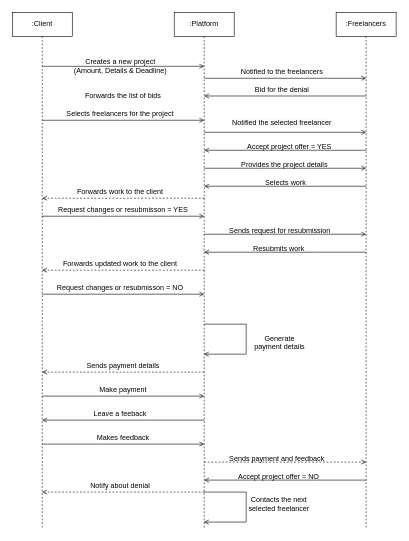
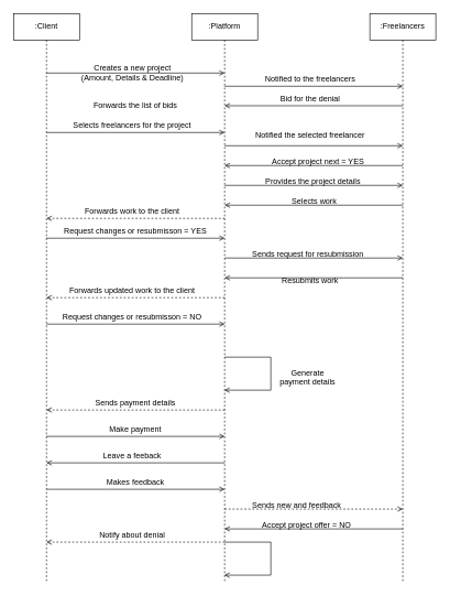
  <mxCell id="0" />
  <mxCell id="1" parent="0" />
  <mxCell id="2" value=":Client" style="shape=umlLifeline;perimeter=lifelinePerimeter;whiteSpace=wrap;html=1;container=0;dropTarget=0;collapsible=0;recursiveResize=0;outlineConnect=0;portConstraint=eastwest;newEdgeStyle={&quot;edgeStyle&quot;:&quot;elbowEdgeStyle&quot;,&quot;elbow&quot;:&quot;vertical&quot;,&quot;curved&quot;:0,&quot;rounded&quot;:0};" parent="1" vertex="1"><mxGeometry x="20" y="20" width="100" height="860" as="geometry" /></mxCell>
  <mxCell id="3" value=":Platform" style="shape=umlLifeline;perimeter=lifelinePerimeter;whiteSpace=wrap;html=1;container=0;dropTarget=0;collapsible=0;recursiveResize=0;outlineConnect=0;portConstraint=eastwest;newEdgeStyle={&quot;edgeStyle&quot;:&quot;elbowEdgeStyle&quot;,&quot;elbow&quot;:&quot;vertical&quot;,&quot;curved&quot;:0,&quot;rounded&quot;:0};" parent="1" vertex="1"><mxGeometry x="290" y="20" width="100" height="860" as="geometry" /></mxCell>
  <mxCell id="4" value=":Freelancers" style="shape=umlLifeline;perimeter=lifelinePerimeter;whiteSpace=wrap;html=1;container=0;dropTarget=0;collapsible=0;recursiveResize=0;outlineConnect=0;portConstraint=eastwest;newEdgeStyle={&quot;edgeStyle&quot;:&quot;elbowEdgeStyle&quot;,&quot;elbow&quot;:&quot;vertical&quot;,&quot;curved&quot;:0,&quot;rounded&quot;:0};" parent="1" vertex="1"><mxGeometry x="560" y="20" width="100" height="860" as="geometry" /></mxCell>
  <mxCell id="5" value="" style="endArrow=open;html=1;rounded=0;" parent="1" edge="1"><mxGeometry width="50" height="50" relative="1" as="geometry"><mxPoint x="70" y="110" as="sourcePoint" /><mxPoint x="340" y="110" as="targetPoint" /><Array as="points"><mxPoint x="160" y="110" /></Array></mxGeometry></mxCell>
  <mxCell id="6" value="Creates a new project&lt;br&gt;(Amount, Details &amp;amp; Deadline)" style="text;html=1;align=center;verticalAlign=middle;resizable=0;points=[];autosize=1;strokeColor=none;fillColor=none;" parent="1" vertex="1"><mxGeometry x="110" y="90" width="180" height="40" as="geometry" /></mxCell>
  <mxCell id="7" value="Forwards the list of bids" style="text;html=1;strokeColor=none;fillColor=none;align=center;verticalAlign=middle;whiteSpace=wrap;rounded=0;" parent="1" vertex="1"><mxGeometry x="115" y="150" width="180" height="20" as="geometry" /></mxCell>
  <mxCell id="8" value="" style="endArrow=open;html=1;rounded=0;" parent="1" edge="1"><mxGeometry width="50" height="50" relative="1" as="geometry"><mxPoint x="70" y="200" as="sourcePoint" /><mxPoint x="340" y="200" as="targetPoint" /><Array as="points"><mxPoint x="160" y="200" /></Array></mxGeometry></mxCell>
  <mxCell id="9" value="Selects freelancers for the project" style="text;html=1;strokeColor=none;fillColor=none;align=center;verticalAlign=middle;whiteSpace=wrap;rounded=0;" parent="1" vertex="1"><mxGeometry x="90" y="180" width="220" height="20" as="geometry" /></mxCell>
  <mxCell id="10" value="" style="endArrow=open;html=1;rounded=0;dashed=1;" parent="1" edge="1"><mxGeometry width="50" height="50" relative="1" as="geometry"><mxPoint x="340" y="330" as="sourcePoint" /><mxPoint x="70" y="330" as="targetPoint" /><Array as="points"><mxPoint x="250" y="330" /></Array></mxGeometry></mxCell>
  <mxCell id="11" value="Forwards work to the client" style="text;html=1;strokeColor=none;fillColor=none;align=center;verticalAlign=middle;whiteSpace=wrap;rounded=0;" parent="1" vertex="1"><mxGeometry x="110" y="310" width="180" height="20" as="geometry" /></mxCell>
  <mxCell id="12" value="" style="endArrow=open;html=1;rounded=0;" parent="1" edge="1"><mxGeometry width="50" height="50" relative="1" as="geometry"><mxPoint x="69.5" y="360" as="sourcePoint" /><mxPoint x="340" y="360" as="targetPoint" /><Array as="points"><mxPoint x="160" y="360" /></Array></mxGeometry></mxCell>
  <mxCell id="13" value="Request changes or resubmisson = YES" style="text;html=1;strokeColor=none;fillColor=none;align=center;verticalAlign=middle;whiteSpace=wrap;rounded=0;" parent="1" vertex="1"><mxGeometry x="90" y="340" width="230" height="20" as="geometry" /></mxCell>
  <mxCell id="14" value="" style="endArrow=open;html=1;rounded=0;dashed=1;" parent="1" edge="1"><mxGeometry width="50" height="50" relative="1" as="geometry"><mxPoint x="340" y="450" as="sourcePoint" /><mxPoint x="70" y="450" as="targetPoint" /><Array as="points"><mxPoint x="250" y="450" /></Array></mxGeometry></mxCell>
  <mxCell id="15" value="" style="endArrow=open;html=1;rounded=0;" parent="1" edge="1"><mxGeometry width="50" height="50" relative="1" as="geometry"><mxPoint x="70" y="490" as="sourcePoint" /><mxPoint x="340" y="490" as="targetPoint" /><Array as="points"><mxPoint x="160" y="490" /></Array></mxGeometry></mxCell>
  <mxCell id="16" value="" style="endArrow=open;html=1;rounded=0;dashed=1;" parent="1" edge="1"><mxGeometry width="50" height="50" relative="1" as="geometry"><mxPoint x="340" y="620" as="sourcePoint" /><mxPoint x="70" y="620" as="targetPoint" /><Array as="points"><mxPoint x="250" y="620" /></Array></mxGeometry></mxCell>
  <mxCell id="17" value="" style="endArrow=open;html=1;rounded=0;" parent="1" edge="1"><mxGeometry width="50" height="50" relative="1" as="geometry"><mxPoint x="70" y="660" as="sourcePoint" /><mxPoint x="340" y="660" as="targetPoint" /><Array as="points"><mxPoint x="160" y="660" /></Array></mxGeometry></mxCell>
  <mxCell id="18" value="" style="endArrow=open;html=1;rounded=0;dashed=0;" parent="1" edge="1"><mxGeometry width="50" height="50" relative="1" as="geometry"><mxPoint x="340" y="700" as="sourcePoint" /><mxPoint x="70" y="700" as="targetPoint" /><Array as="points"><mxPoint x="250" y="700" /></Array></mxGeometry></mxCell>
  <mxCell id="19" value="" style="endArrow=open;html=1;rounded=0;" parent="1" edge="1"><mxGeometry width="50" height="50" relative="1" as="geometry"><mxPoint x="70" y="740" as="sourcePoint" /><mxPoint x="340" y="740" as="targetPoint" /><Array as="points"><mxPoint x="160" y="740" /></Array></mxGeometry></mxCell>
  <mxCell id="20" value="" style="endArrow=open;html=1;rounded=0;dashed=1;" parent="1" edge="1"><mxGeometry width="50" height="50" relative="1" as="geometry"><mxPoint x="340" y="820" as="sourcePoint" /><mxPoint x="70" y="820" as="targetPoint" /><Array as="points"><mxPoint x="250" y="820" /></Array></mxGeometry></mxCell>
  <mxCell id="21" value="" style="endArrow=open;html=1;rounded=0;" parent="1" edge="1"><mxGeometry width="50" height="50" relative="1" as="geometry"><mxPoint x="340" y="130" as="sourcePoint" /><mxPoint x="610" y="130" as="targetPoint" /><Array as="points"><mxPoint x="430" y="130" /></Array></mxGeometry></mxCell>
  <mxCell id="22" value="" style="endArrow=open;html=1;rounded=0;dashed=0;" parent="1" edge="1"><mxGeometry width="50" height="50" relative="1" as="geometry"><mxPoint x="610" y="159.5" as="sourcePoint" /><mxPoint x="340" y="159.5" as="targetPoint" /><Array as="points"><mxPoint x="520" y="159.5" /></Array></mxGeometry></mxCell>
  <mxCell id="23" value="" style="endArrow=open;html=1;rounded=0;" parent="1" edge="1"><mxGeometry width="50" height="50" relative="1" as="geometry"><mxPoint x="340" y="220" as="sourcePoint" /><mxPoint x="610" y="220" as="targetPoint" /><Array as="points"><mxPoint x="430" y="220" /></Array></mxGeometry></mxCell>
  <mxCell id="24" value="" style="endArrow=open;html=1;rounded=0;dashed=0;" parent="1" edge="1"><mxGeometry width="50" height="50" relative="1" as="geometry"><mxPoint x="610" y="250" as="sourcePoint" /><mxPoint x="340" y="250" as="targetPoint" /><Array as="points"><mxPoint x="520" y="250" /></Array></mxGeometry></mxCell>
  <mxCell id="25" value="" style="endArrow=open;html=1;rounded=0;" parent="1" edge="1"><mxGeometry width="50" height="50" relative="1" as="geometry"><mxPoint x="340" y="280" as="sourcePoint" /><mxPoint x="610" y="280" as="targetPoint" /><Array as="points"><mxPoint x="430" y="280" /></Array></mxGeometry></mxCell>
  <mxCell id="26" value="" style="endArrow=open;html=1;rounded=0;dashed=0;" parent="1" edge="1"><mxGeometry width="50" height="50" relative="1" as="geometry"><mxPoint x="610" y="310" as="sourcePoint" /><mxPoint x="340" y="310" as="targetPoint" /><Array as="points"><mxPoint x="520" y="310" /></Array></mxGeometry></mxCell>
  <mxCell id="27" value="" style="endArrow=open;html=1;rounded=0;" parent="1" edge="1"><mxGeometry width="50" height="50" relative="1" as="geometry"><mxPoint x="340" y="390" as="sourcePoint" /><mxPoint x="610" y="390" as="targetPoint" /><Array as="points"><mxPoint x="430" y="390" /></Array></mxGeometry></mxCell>
  <mxCell id="28" value="" style="endArrow=open;html=1;rounded=0;dashed=0;" parent="1" edge="1"><mxGeometry width="50" height="50" relative="1" as="geometry"><mxPoint x="610" y="420" as="sourcePoint" /><mxPoint x="340" y="420" as="targetPoint" /><Array as="points"><mxPoint x="520" y="420" /></Array></mxGeometry></mxCell>
  <mxCell id="29" value="" style="endArrow=open;html=1;rounded=0;dashed=1;" parent="1" edge="1"><mxGeometry width="50" height="50" relative="1" as="geometry"><mxPoint x="340" y="770" as="sourcePoint" /><mxPoint x="610" y="770" as="targetPoint" /><Array as="points"><mxPoint x="430" y="770" /></Array></mxGeometry></mxCell>
  <mxCell id="30" value="" style="endArrow=open;html=1;rounded=0;dashed=0;" parent="1" edge="1"><mxGeometry width="50" height="50" relative="1" as="geometry"><mxPoint x="610" y="800" as="sourcePoint" /><mxPoint x="340" y="800" as="targetPoint" /><Array as="points"><mxPoint x="520" y="800" /></Array></mxGeometry></mxCell>
  <mxCell id="31" value="" style="endArrow=open;html=1;rounded=0;" parent="1" target="3" edge="1"><mxGeometry width="50" height="50" relative="1" as="geometry"><mxPoint x="340" y="540" as="sourcePoint" /><mxPoint x="345" y="590" as="targetPoint" /><Array as="points"><mxPoint x="410" y="540" /><mxPoint x="410" y="590" /></Array></mxGeometry></mxCell>
  <mxCell id="32" value="" style="endArrow=open;html=1;rounded=0;" parent="1" target="3" edge="1"><mxGeometry width="50" height="50" relative="1" as="geometry"><mxPoint x="340" y="820" as="sourcePoint" /><mxPoint x="345" y="870" as="targetPoint" /><Array as="points"><mxPoint x="410" y="820" /><mxPoint x="410" y="870" /></Array></mxGeometry></mxCell>
  <mxCell id="33" value="Forwards updated work to the client" style="text;html=1;strokeColor=none;fillColor=none;align=center;verticalAlign=middle;whiteSpace=wrap;rounded=0;" parent="1" vertex="1"><mxGeometry x="85" y="430" width="230" height="20" as="geometry" /></mxCell>
  <mxCell id="34" value="Request changes or resubmisson = NO" style="text;html=1;strokeColor=none;fillColor=none;align=center;verticalAlign=middle;whiteSpace=wrap;rounded=0;" parent="1" vertex="1"><mxGeometry x="85" y="470" width="230" height="20" as="geometry" /></mxCell>
  <mxCell id="35" value="Sends payment details" style="text;html=1;strokeColor=none;fillColor=none;align=center;verticalAlign=middle;whiteSpace=wrap;rounded=0;" parent="1" vertex="1"><mxGeometry x="90" y="600" width="230" height="20" as="geometry" /></mxCell>
  <mxCell id="36" value="Make payment" style="text;html=1;strokeColor=none;fillColor=none;align=center;verticalAlign=middle;whiteSpace=wrap;rounded=0;" parent="1" vertex="1"><mxGeometry x="90" y="640" width="230" height="20" as="geometry" /></mxCell>
  <mxCell id="37" value="Leave a feeback" style="text;html=1;strokeColor=none;fillColor=none;align=center;verticalAlign=middle;whiteSpace=wrap;rounded=0;" parent="1" vertex="1"><mxGeometry x="85" y="680" width="230" height="20" as="geometry" /></mxCell>
  <mxCell id="38" value="Makes feedback" style="text;html=1;strokeColor=none;fillColor=none;align=center;verticalAlign=middle;whiteSpace=wrap;rounded=0;" parent="1" vertex="1"><mxGeometry x="90" y="720" width="230" height="20" as="geometry" /></mxCell>
  <mxCell id="39" value="Notify about denial" style="text;html=1;strokeColor=none;fillColor=none;align=center;verticalAlign=middle;whiteSpace=wrap;rounded=0;" parent="1" vertex="1"><mxGeometry x="85" y="800" width="230" height="20" as="geometry" /></mxCell>
- <mxCell id="40" value="Contacts the next&lt;br&gt;selected freelancer" style="text;html=1;strokeColor=none;fillColor=none;align=center;verticalAlign=middle;whiteSpace=wrap;rounded=0;" parent="1" vertex="1"><mxGeometry x="410" y="830" width="110" height="20" as="geometry" /></mxCell>
  <mxCell id="41" value="Notified to the freelancers" style="text;html=1;strokeColor=none;fillColor=none;align=center;verticalAlign=middle;whiteSpace=wrap;rounded=0;" parent="1" vertex="1"><mxGeometry x="380" y="110" width="180" height="20" as="geometry" /></mxCell>
  <mxCell id="42" value="Bid for the denial" style="text;html=1;strokeColor=none;fillColor=none;align=center;verticalAlign=middle;whiteSpace=wrap;rounded=0;" parent="1" vertex="1"><mxGeometry x="380" y="140" width="180" height="20" as="geometry" /></mxCell>
  <mxCell id="43" value="&lt;span style=&quot;color: rgb(0, 0, 0); font-family: Helvetica; font-size: 12px; font-style: normal; font-variant-ligatures: normal; font-variant-caps: normal; font-weight: 400; letter-spacing: normal; orphans: 2; text-align: center; text-indent: 0px; text-transform: none; widows: 2; word-spacing: 0px; -webkit-text-stroke-width: 0px; background-color: rgb(251, 251, 251); text-decoration-thickness: initial; text-decoration-style: initial; text-decoration-color: initial; float: none; display: inline !important;&quot;&gt;Notified the selected freelancer&lt;/span&gt;" style="text;whiteSpace=wrap;html=1;" parent="1" vertex="1"><mxGeometry x="385" y="190" width="200" height="20" as="geometry" /></mxCell>
- <mxCell id="44" value="&lt;div style=&quot;text-align: center;&quot;&gt;Accept project offer = YES&lt;/div&gt;" style="text;whiteSpace=wrap;html=1;" parent="1" vertex="1"><mxGeometry x="410" y="230" width="150" height="30" as="geometry" /></mxCell>
+ <mxCell id="44" value="&lt;div style=&quot;text-align: center;&quot;&gt;Accept project next = YES&lt;/div&gt;" style="text;whiteSpace=wrap;html=1;" parent="1" vertex="1"><mxGeometry x="410" y="230" width="150" height="30" as="geometry" /></mxCell>
  <mxCell id="45" value="&lt;div style=&quot;text-align: center;&quot;&gt;Provides the project details&lt;/div&gt;" style="text;whiteSpace=wrap;html=1;" parent="1" vertex="1"><mxGeometry x="400" y="260" width="200" height="30" as="geometry" /></mxCell>
  <mxCell id="46" value="&lt;div style=&quot;text-align: center;&quot;&gt;Selects work&lt;/div&gt;" style="text;whiteSpace=wrap;html=1;" parent="1" vertex="1"><mxGeometry x="440" y="290" width="90" height="30" as="geometry" /></mxCell>
  <mxCell id="47" value="&lt;div style=&quot;text-align: center;&quot;&gt;Sends request for resubmission&lt;/div&gt;" style="text;whiteSpace=wrap;html=1;" parent="1" vertex="1"><mxGeometry x="380" y="370" width="200" height="30" as="geometry" /></mxCell>
- <mxCell id="48" value="&lt;div style=&quot;text-align: center;&quot;&gt;Resubmits work&lt;/div&gt;" style="text;whiteSpace=wrap;html=1;" parent="1" vertex="1"><mxGeometry x="420" y="400" width="100" height="30" as="geometry" /></mxCell>
+ <mxCell id="48" value="&lt;div style=&quot;text-align: center;&quot;&gt;Resubmits work&lt;/div&gt;" style="text;whiteSpace=wrap;html=1;" parent="1" vertex="1"><mxGeometry x="425" y="410" width="100" height="30" as="geometry" /></mxCell>
  <mxCell id="49" value="&lt;div style=&quot;text-align: center;&quot;&gt;Generate payment details&lt;/div&gt;" style="text;whiteSpace=wrap;html=1;" parent="1" vertex="1"><mxGeometry x="415" y="550" width="100" height="30" as="geometry" /></mxCell>
  <mxCell id="50" style="edgeStyle=orthogonalEdgeStyle;rounded=0;orthogonalLoop=1;jettySize=auto;html=1;exitX=0.5;exitY=1;exitDx=0;exitDy=0;" parent="1" source="49" target="49" edge="1"><mxGeometry relative="1" as="geometry" /></mxCell>
- <mxCell id="51" value="&lt;div style=&quot;text-align: center;&quot;&gt;Sends payment and feedback&lt;/div&gt;" style="text;whiteSpace=wrap;html=1;" parent="1" vertex="1"><mxGeometry x="380" y="750" width="170" height="30" as="geometry" /></mxCell>
+ <mxCell id="51" value="&lt;div style=&quot;text-align: center;&quot;&gt;Sends new and feedback&lt;/div&gt;" style="text;whiteSpace=wrap;html=1;" parent="1" vertex="1"><mxGeometry x="380" y="750" width="170" height="30" as="geometry" /></mxCell>
  <mxCell id="52" value="&lt;div style=&quot;text-align: center;&quot;&gt;Accept project offer = NO&lt;/div&gt;" style="text;whiteSpace=wrap;html=1;" parent="1" vertex="1"><mxGeometry x="395" y="780" width="170" height="30" as="geometry" /></mxCell>
